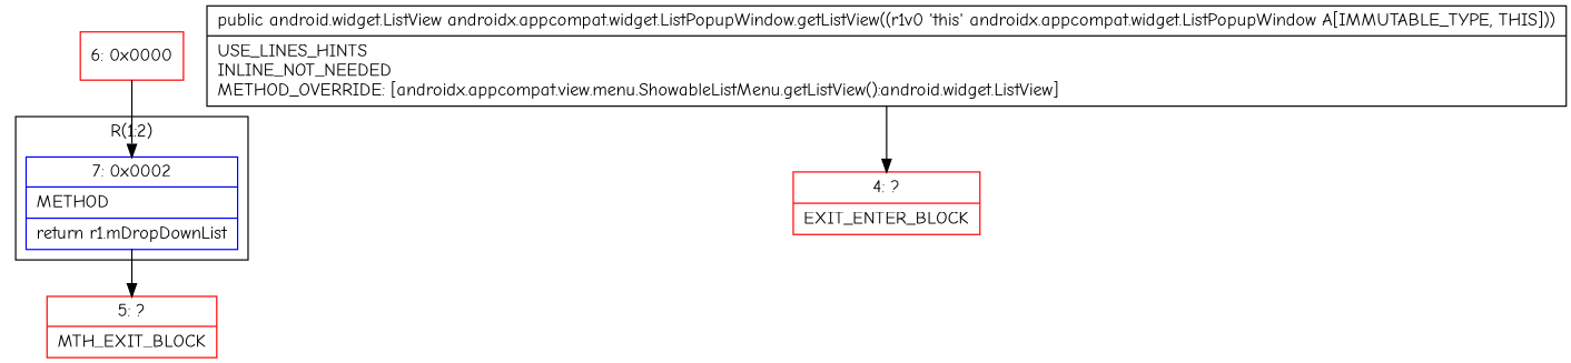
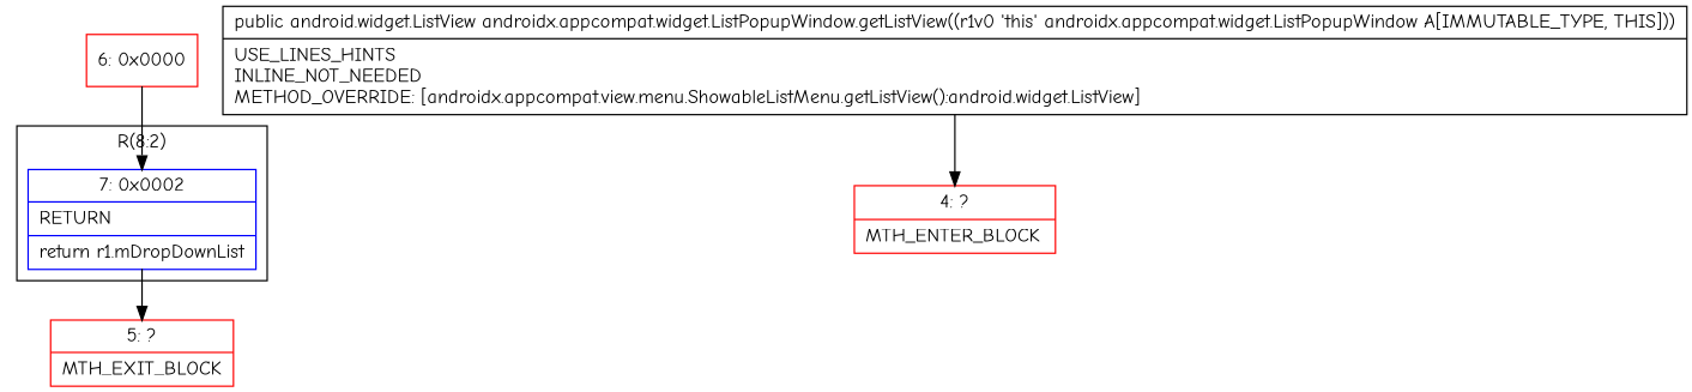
  digraph {
    fontname="Comic Neue"
    node [color=red fontname="Comic Neue" shape=record]
    edge [fontname="Comic Neue"]
-   n1 [color=blue label="{7\:\ 0x0002|METHOD\l|return r1.mDropDownList\l}"]
+   n1 [color=blue label="{7\:\ 0x0002|RETURN\l|return r1.mDropDownList\l}"]
    n2 [label="{5\:\ ?|MTH_EXIT_BLOCK\l}"]
-   n3 [label="{4\:\ ?|EXIT_ENTER_BLOCK\l}"]
+   n3 [label="{4\:\ ?|MTH_ENTER_BLOCK\l}"]
    n4 [label="{6\:\ 0x0000}"]
    n5 [label="{public android.widget.ListView androidx.appcompat.widget.ListPopupWindow.getListView((r1v0 'this' androidx.appcompat.widget.ListPopupWindow A[IMMUTABLE_TYPE, THIS]))  | USE_LINES_HINTS\lINLINE_NOT_NEEDED\lMETHOD_OVERRIDE: [androidx.appcompat.view.menu.ShowableListMenu.getListView():android.widget.ListView]\l}" color=""]
    subgraph cluster_1 {
-     label="R(1:2)"
+     label="R(8:2)"
      n1
    }
    n1 -> n2
    n4 -> n1
    n5 -> n3
  }
